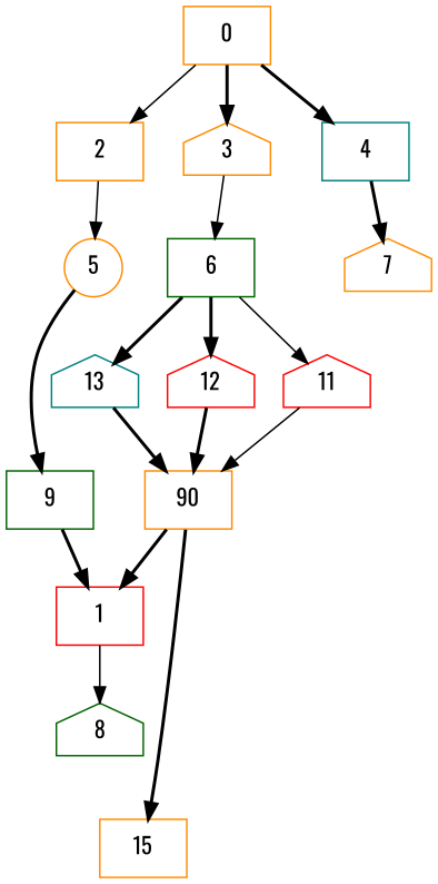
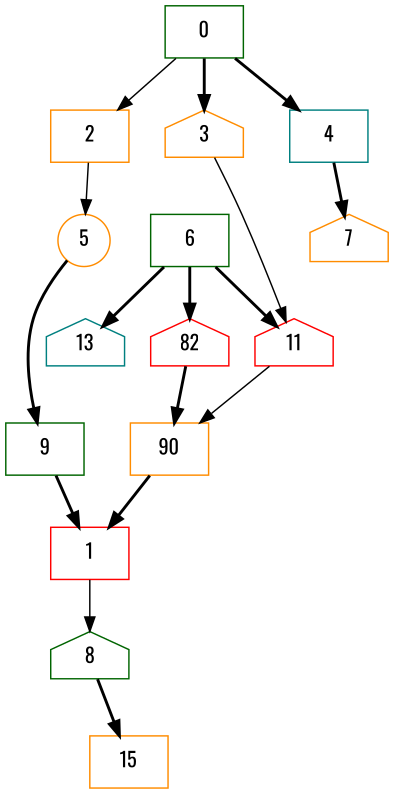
  digraph {
    "Duplicate states"=0
    GraphType=S_P
    "Max states in OPEN"=0
    Modes="120000ms; topo-ordered tasks, ; Pruning: task equivalence, fixed order ready list, ; F-value: ; Optimisation: best schedule length (SL) optimisation on equal, "
    NumberOfTasks=16
    "Pruned using list schedule length"=137
    "States removed from OPEN"=0
    TargetSystem="Homogeneous-4"
    "Time to schedule (ms)"=165
    "Total idle time"=35
    "Total schedule length"=96
    "Total sequential time"=107
    "Total states created"=2696
    fontname=Oswald
    node ["Finish time"=32 Processor=0 "Start time"=32 Weight=7 color=darkorange fontname=Oswald shape=box]
    edge [Weight=83 fontname=Oswald style=bold]
-   0 ["Finish time"=9 "Start time"=0 Weight=9]
+   0 ["Finish time"=9 "Start time"=0 Weight=9 color=darkgreen]
    2 ["Finish time"=55 "Start time"=48]
    3 ["Finish time"=12 "Start time"=9 Weight=3 shape=house]
    4 [Processor=1 "Start time"=27 Weight=5 color=teal]
    5 ["Finish time"=62 "Start time"=55 shape=circle]
    6 ["Finish time"=17 "Start time"=12 Weight=5 color=darkgreen]
    7 ["Finish time"=39 Processor=1 shape=house]
    9 ["Finish time"=66 "Start time"=62 Weight=4 color=darkgreen]
    13 ["Finish time"=41 Weight=9 color=teal shape=house]
    11 ["Start time"=24 Weight=8 color=red shape=house]
-   12 ["Finish time"=24 "Start time"=17 color=red shape=house]
+   12 ["Finish time"=24 "Start time"=17 color=red shape=house label=82]
    1 ["Finish time"=82 "Start time"=74 Weight=8 color=red]
    n13 ["Finish time"=48 "Start time"=41 label=90]
    8 ["Finish time"=90 "Start time"=82 Weight=8 color=darkgreen shape=house]
    15 ["Finish time"=96 "Start time"=90 Weight=6]
    0 -> 2 [style=solid]
    0 -> 3 [Weight=46]
    0 -> 4 [Weight=18]
    2 -> 5 [Weight=92 style=solid]
-   3 -> 6 [Weight=37 style=solid]
+   3 -> 11 [Weight=37 style=solid]
    4 -> 7 [Weight=74]
    5 -> 9 [Weight=92]
    6 -> 13 [Weight=55]
-   6 -> 11 [Weight=46 style=solid]
+   6 -> 11 [Weight=46]
    6 -> 12 [Weight=55]
    9 -> 1 [Weight=18]
-   13 -> n13
    11 -> n13 [Weight=65 style=solid]
    12 -> n13 [Weight=28]
    1 -> 8 [style=solid]
    n13 -> 1 [Weight=18]
-   n13 -> 15
+   8 -> 15
  }
